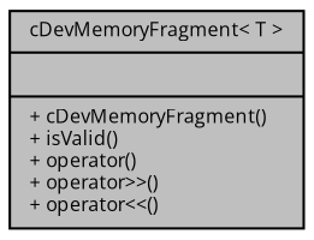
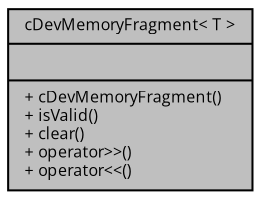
  digraph {
    fontname="Open Sans"
-   n1 [color=black fillcolor=grey75 fontcolor=black fontname="Open Sans" fontsize=8 height=0.2 label="{cDevMemoryFragment\< T \>\n||+ cDevMemoryFragment()\l+ isValid()\l+ operator()\l+ operator\>\>()\l+ operator\<\<()\l}" shape=record style=filled width=0.4]
+   n1 [color=black fillcolor=grey75 fontcolor=black fontname="Open Sans" fontsize=8 height=0.2 label="{cDevMemoryFragment\< T \>\n||+ cDevMemoryFragment()\l+ isValid()\l+ clear()\l+ operator\>\>()\l+ operator\<\<()\l}" shape=record style=filled width=0.4]
  }
